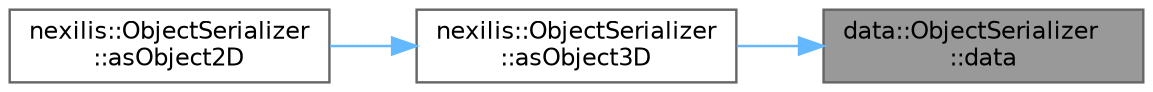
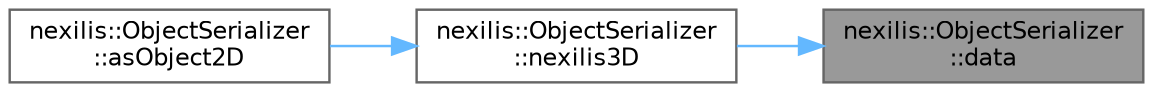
  digraph {
    rankdir=RL
    node [color=grey40 fillcolor=white fontname=Helvetica fontsize=10 shape=box style=filled]
    edge [color=steelblue1 dir=back fontname=Helvetica fontsize=10 labelfontname=Helvetica labelfontsize=10 style=solid]
-   n1 [color=gray40 fillcolor=grey60 fontcolor=black height=0.2 label="data::ObjectSerializer\l::data" width=0.4]
-   n2 [height=0.2 label="nexilis::ObjectSerializer\l::asObject3D" width=0.4]
+   n1 [color=gray40 fillcolor=grey60 fontcolor=black height=0.2 label="nexilis::ObjectSerializer\l::data" width=0.4]
+   n2 [height=0.2 label="nexilis::ObjectSerializer\l::nexilis3D" width=0.4]
    n3 [height=0.2 label="nexilis::ObjectSerializer\l::asObject2D" width=0.4]
    n1 -> n2
    n2 -> n3
  }
